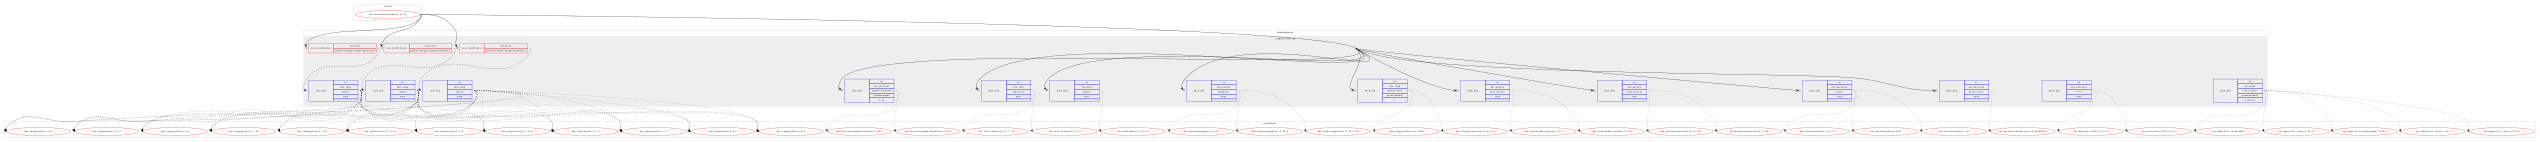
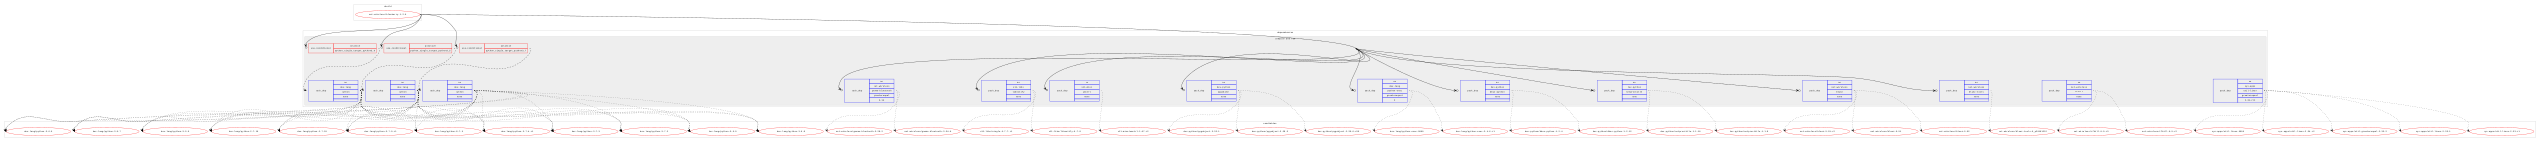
  digraph {
    compound=true
    concentrate=true
    fontname="Liberation Mono"
    fontsize=10
    newrank=true
    rankdir=TB
    ranksep=1.5
    node [color=red fontname="Liberation Mono" fontsize=10]
    edge [arrowhead=vee fontname="Liberation Mono" headport=w style=dotted tailport=e weight=100]
    n1 [label="net-wireless/blueberry-1.2.9" width=4]
    n2 [color=blue label=<<TABLE BORDER="0" CELLBORDER="1" CELLSPACING="0" CELLPADDING="4" WIDTH="220"><TR><TD ROWSPAN="6" CELLPADDING="30">pack_dep</TD></TR><TR><TD WIDTH="110">no</TD></TR><TR><TD>sys-apps</TD></TR><TR><TD>util-linux</TD></TR><TR><TD>greaterequal</TD></TR><TR><TD>2.31_rc1</TD></TR></TABLE>> shape=none]
    n3 [color=blue label=<<TABLE BORDER="0" CELLBORDER="1" CELLSPACING="0" CELLPADDING="4" WIDTH="220"><TR><TD ROWSPAN="6" CELLPADDING="30">pack_dep</TD></TR><TR><TD WIDTH="110">no</TD></TR><TR><TD>net-wireless</TD></TR><TR><TD>rfkill</TD></TR><TR><TD>none</TD></TR><TR><TD></TD></TR></TABLE>> shape=none]
    n4 [color=blue label=<<TABLE BORDER="0" CELLBORDER="1" CELLSPACING="0" CELLPADDING="4" WIDTH="220"><TR><TD ROWSPAN="6" CELLPADDING="30">pack_dep</TD></TR><TR><TD WIDTH="110">no</TD></TR><TR><TD>dev-lang</TD></TR><TR><TD>python</TD></TR><TR><TD>none</TD></TR><TR><TD></TD></TR></TABLE>> shape=none]
    n5 [label=<<TABLE BORDER="0" CELLBORDER="1" CELLSPACING="0" CELLPADDING="4"><TR><TD ROWSPAN="3" CELLPADDING="10">use_conditional</TD></TR><TR><TD>positive</TD></TR><TR><TD>python_single_target_python3_5</TD></TR></TABLE>> shape=none]
    n6 [color=blue label=<<TABLE BORDER="0" CELLBORDER="1" CELLSPACING="0" CELLPADDING="4" WIDTH="220"><TR><TD ROWSPAN="6" CELLPADDING="30">pack_dep</TD></TR><TR><TD WIDTH="110">no</TD></TR><TR><TD>dev-python</TD></TR><TR><TD>pygobject</TD></TR><TR><TD>none</TD></TR><TR><TD></TD></TR></TABLE>> shape=none]
    n7 [color=blue label=<<TABLE BORDER="0" CELLBORDER="1" CELLSPACING="0" CELLPADDING="4" WIDTH="220"><TR><TD ROWSPAN="6" CELLPADDING="30">pack_dep</TD></TR><TR><TD WIDTH="110">no</TD></TR><TR><TD>dev-lang</TD></TR><TR><TD>python</TD></TR><TR><TD>none</TD></TR><TR><TD></TD></TR></TABLE>> shape=none]
    n8 [label=<<TABLE BORDER="0" CELLBORDER="1" CELLSPACING="0" CELLPADDING="4"><TR><TD ROWSPAN="3" CELLPADDING="10">use_conditional</TD></TR><TR><TD>positive</TD></TR><TR><TD>python_single_target_python3_6</TD></TR></TABLE>> shape=none]
    n9 [color=blue label=<<TABLE BORDER="0" CELLBORDER="1" CELLSPACING="0" CELLPADDING="4" WIDTH="220"><TR><TD ROWSPAN="6" CELLPADDING="30">pack_dep</TD></TR><TR><TD WIDTH="110">no</TD></TR><TR><TD>dev-lang</TD></TR><TR><TD>python</TD></TR><TR><TD>none</TD></TR><TR><TD></TD></TR></TABLE>> shape=none]
    n10 [label=<<TABLE BORDER="0" CELLBORDER="1" CELLSPACING="0" CELLPADDING="4"><TR><TD ROWSPAN="3" CELLPADDING="10">use_conditional</TD></TR><TR><TD>positive</TD></TR><TR><TD>python_single_target_python3_7</TD></TR></TABLE>> shape=none]
    n11 [color=blue label=<<TABLE BORDER="0" CELLBORDER="1" CELLSPACING="0" CELLPADDING="4" WIDTH="220"><TR><TD ROWSPAN="6" CELLPADDING="30">pack_dep</TD></TR><TR><TD WIDTH="110">no</TD></TR><TR><TD>dev-lang</TD></TR><TR><TD>python-exec</TD></TR><TR><TD>greaterequal</TD></TR><TR><TD>2</TD></TR></TABLE>> shape=none]
    n12 [color=blue label=<<TABLE BORDER="0" CELLBORDER="1" CELLSPACING="0" CELLPADDING="4" WIDTH="220"><TR><TD ROWSPAN="6" CELLPADDING="30">pack_dep</TD></TR><TR><TD WIDTH="110">no</TD></TR><TR><TD>dev-python</TD></TR><TR><TD>dbus-python</TD></TR><TR><TD>none</TD></TR><TR><TD></TD></TR></TABLE>> shape=none]
    n13 [color=blue label=<<TABLE BORDER="0" CELLBORDER="1" CELLSPACING="0" CELLPADDING="4" WIDTH="220"><TR><TD ROWSPAN="6" CELLPADDING="30">pack_dep</TD></TR><TR><TD WIDTH="110">no</TD></TR><TR><TD>dev-python</TD></TR><TR><TD>setproctitle</TD></TR><TR><TD>none</TD></TR><TR><TD></TD></TR></TABLE>> shape=none]
    n14 [color=blue label=<<TABLE BORDER="0" CELLBORDER="1" CELLSPACING="0" CELLPADDING="4" WIDTH="220"><TR><TD ROWSPAN="6" CELLPADDING="30">pack_dep</TD></TR><TR><TD WIDTH="110">no</TD></TR><TR><TD>net-wireless</TD></TR><TR><TD>bluez</TD></TR><TR><TD>none</TD></TR><TR><TD></TD></TR></TABLE>> shape=none]
    n15 [color=blue label=<<TABLE BORDER="0" CELLBORDER="1" CELLSPACING="0" CELLPADDING="4" WIDTH="220"><TR><TD ROWSPAN="6" CELLPADDING="30">pack_dep</TD></TR><TR><TD WIDTH="110">no</TD></TR><TR><TD>net-wireless</TD></TR><TR><TD>bluez-tools</TD></TR><TR><TD>none</TD></TR><TR><TD></TD></TR></TABLE>> shape=none]
    n16 [color=blue label=<<TABLE BORDER="0" CELLBORDER="1" CELLSPACING="0" CELLPADDING="4" WIDTH="220"><TR><TD ROWSPAN="6" CELLPADDING="30">pack_dep</TD></TR><TR><TD WIDTH="110">no</TD></TR><TR><TD>net-wireless</TD></TR><TR><TD>gnome-bluetooth</TD></TR><TR><TD>greaterequal</TD></TR><TR><TD>3.14</TD></TR></TABLE>> shape=none]
    n17 [color=blue label=<<TABLE BORDER="0" CELLBORDER="1" CELLSPACING="0" CELLPADDING="4" WIDTH="220"><TR><TD ROWSPAN="6" CELLPADDING="30">pack_dep</TD></TR><TR><TD WIDTH="110">no</TD></TR><TR><TD>x11-libs</TD></TR><TR><TD>libnotify</TD></TR><TR><TD>none</TD></TR><TR><TD></TD></TR></TABLE>> shape=none]
    n18 [color=blue label=<<TABLE BORDER="0" CELLBORDER="1" CELLSPACING="0" CELLPADDING="4" WIDTH="220"><TR><TD ROWSPAN="6" CELLPADDING="30">pack_dep</TD></TR><TR><TD WIDTH="110">no</TD></TR><TR><TD>x11-misc</TD></TR><TR><TD>wmctrl</TD></TR><TR><TD>none</TD></TR><TR><TD></TD></TR></TABLE>> shape=none]
    n19 [label="net-wireless/rfkill-0.5-r2" width=4]
    n20 [label="net-wireless/rfkill-0.5-r3" width=4]
    n21 [label="sys-apps/util-linux-2.33-r1" width=4]
    n22 [label="sys-apps/util-linux-2.33.1" width=4]
    n23 [label="sys-apps/util-greaterequal-2.33.2" width=4]
    n24 [label="sys-apps/util-linux-2.34-r2" width=4]
    n25 [label="sys-apps/util-linux-9999" width=4]
    n26 [label="dev-lang/python-2.7.15" width=4]
    n27 [label="dev-lang/python-2.7.16" width=4]
    n28 [label="dev-lang/python-3.5.5" width=4]
    n29 [label="dev-lang/python-3.5.7" width=4]
    n30 [label="dev-lang/python-3.6.5" width=4]
    n31 [label="dev-lang/python-3.6.8" width=4]
    n32 [label="dev-lang/python-3.6.9" width=4]
    n33 [label="dev-lang/python-3.7.2" width=4]
    n34 [label="dev-lang/python-3.7.3" width=4]
    n35 [label="dev-lang/python-3.7.4-r1" width=4]
    n36 [label="dev-lang/python-8.7.5" width=4]
    n37 [label="dev-lang/python-3.7.5-r1" width=4]
    n38 [label="dev-lang/python-exec-2.4.6-r1" width=4]
    n39 [label="dev-lang/python-exec-9999" width=4]
    n40 [label="dev-python/dbus-python-1.2.12" width=4]
    n41 [label="dev-python/dbus-python-1.2.4" width=4]
    n42 [label="dev-python/pygobject-2.28.6-r55" width=4]
    n43 [label="dev-python/pygobject-3.28.3" width=4]
    n44 [label="dev-python/pygobject-3.32.1" width=4]
    n45 [label="dev-python/setproctitle-1.1.10" width=4]
    n46 [label="dev-python/setproctitle-1.1.8" width=4]
    n47 [label="net-wireless/bluez-5.51" width=4]
    n48 [label="net-wireless/bluez-5.51-r2" width=4]
    n49 [label="net-wireless/bluez-5.52" width=4]
    n50 [label="net-wireless/bluez-tools-0_p20161212" width=4]
    n51 [label="net-wireless/gnome-bluetooth-3.28.2" width=4]
    n52 [label="net-wireless/gnome-bluetooth-3.34.0" width=4]
-   n53 [label="x11-libs/libnotify-0.7.7-r1" width=4]
+   n53 [label="x11-libs/single-0.7.7-r1" width=4]
    n54 [label="x11-libs/libnotify-0.7.8" width=4]
    n55 [label="x11-misc/wmctrl-1.07-r2" width=4]
    subgraph cluster_1 {
      color=gray
      label=<<i>ebuild</i>>
      rank=same
      n1
    }
    subgraph cluster_2 {
      color=gray
      label=<<i>dependencies</i>>
      subgraph cluster_3 {
        color=gray
        fillcolor="#eeeeee"
        label=<<i>compile</i>>
        style=filled
      }
      subgraph cluster_4 {
        color=gray
        fillcolor="#eeeeee"
        label=<<i>compile and run</i>>
        style=filled
        subgraph sub_5 {
          color=gray
          fillcolor="#eeeeee"
          label=<<i>compile and run</i>>
          style=filled
          subgraph sub_6 {
            color=gray
            fillcolor="#eeeeee"
            label=<<i>compile and run</i>>
            style=filled
            n2
          }
          subgraph sub_7 {
            color=gray
            fillcolor="#eeeeee"
            label=<<i>compile and run</i>>
            style=filled
            n3
          }
        }
        subgraph sub_8 {
          color=gray
          fillcolor="#eeeeee"
          label=<<i>compile and run</i>>
          style=filled
          n5
          subgraph sub_9 {
            color=gray
            fillcolor="#eeeeee"
            label=<<i>compile and run</i>>
            style=filled
            n4
          }
        }
        subgraph sub_10 {
          color=gray
          fillcolor="#eeeeee"
          label=<<i>compile and run</i>>
          style=filled
          n6
        }
        subgraph sub_11 {
          color=gray
          fillcolor="#eeeeee"
          label=<<i>compile and run</i>>
          style=filled
          n8
          subgraph sub_12 {
            color=gray
            fillcolor="#eeeeee"
            label=<<i>compile and run</i>>
            style=filled
            n7
          }
        }
        subgraph sub_13 {
          color=gray
          fillcolor="#eeeeee"
          label=<<i>compile and run</i>>
          style=filled
          n10
          subgraph sub_14 {
            color=gray
            fillcolor="#eeeeee"
            label=<<i>compile and run</i>>
            style=filled
            n9
          }
        }
        subgraph sub_15 {
          color=gray
          fillcolor="#eeeeee"
          label=<<i>compile and run</i>>
          style=filled
          n11
        }
        subgraph sub_16 {
          color=gray
          fillcolor="#eeeeee"
          label=<<i>compile and run</i>>
          style=filled
          n12
        }
        subgraph sub_17 {
          color=gray
          fillcolor="#eeeeee"
          label=<<i>compile and run</i>>
          style=filled
          n13
        }
        subgraph sub_18 {
          color=gray
          fillcolor="#eeeeee"
          label=<<i>compile and run</i>>
          style=filled
          n14
        }
        subgraph sub_19 {
          color=gray
          fillcolor="#eeeeee"
          label=<<i>compile and run</i>>
          style=filled
          n15
        }
        subgraph sub_20 {
          color=gray
          fillcolor="#eeeeee"
          label=<<i>compile and run</i>>
          style=filled
          n16
        }
        subgraph sub_21 {
          color=gray
          fillcolor="#eeeeee"
          label=<<i>compile and run</i>>
          style=filled
          n17
        }
        subgraph sub_22 {
          color=gray
          fillcolor="#eeeeee"
          label=<<i>compile and run</i>>
          style=filled
          n18
        }
      }
      subgraph cluster_23 {
        color=gray
        fillcolor="#eeeeee"
        label=<<i>run</i>>
        style=filled
      }
    }
    subgraph cluster_24 {
      color=gray
      label=<<i>candidates</i>>
      rank=same
      subgraph sub_25 {
        color=black
        label=<<i>candidates</i>>
        nodesep=1
        rank=same
        n19
        n20
      }
      subgraph sub_26 {
        color=black
        label=<<i>candidates</i>>
        nodesep=1
        rank=same
        n21
        n22
        n23
        n24
        n25
      }
      subgraph sub_27 {
        color=black
        label=<<i>candidates</i>>
        nodesep=1
        rank=same
        n26
        n27
        n28
        n29
        n30
        n31
        n32
        n33
        n34
        n35
        n36
        n37
      }
      subgraph sub_28 {
        color=black
        label=<<i>candidates</i>>
        nodesep=1
        rank=same
        n26
        n27
        n28
        n29
        n30
        n31
        n32
        n33
        n34
        n35
        n36
        n37
      }
      subgraph sub_29 {
        color=black
        label=<<i>candidates</i>>
        nodesep=1
        rank=same
        n26
        n27
        n28
        n29
        n30
        n31
        n32
        n33
        n34
        n35
        n36
        n37
      }
      subgraph sub_30 {
        color=black
        label=<<i>candidates</i>>
        nodesep=1
        rank=same
        n38
        n39
      }
      subgraph sub_31 {
        color=black
        label=<<i>candidates</i>>
        nodesep=1
        rank=same
        n40
        n41
      }
      subgraph sub_32 {
        color=black
        label=<<i>candidates</i>>
        nodesep=1
        rank=same
        n42
        n43
        n44
      }
      subgraph sub_33 {
        color=black
        label=<<i>candidates</i>>
        nodesep=1
        rank=same
        n45
        n46
      }
      subgraph sub_34 {
        color=black
        label=<<i>candidates</i>>
        nodesep=1
        rank=same
        n47
        n48
        n49
      }
      subgraph sub_35 {
        color=black
        label=<<i>candidates</i>>
        nodesep=1
        rank=same
        n50
      }
      subgraph sub_36 {
        color=black
        label=<<i>candidates</i>>
        nodesep=1
        rank=same
        n51
        n52
      }
      subgraph sub_37 {
        color=black
        label=<<i>candidates</i>>
        nodesep=1
        rank=same
        n53
        n54
      }
      subgraph sub_38 {
        color=black
        label=<<i>candidates</i>>
        nodesep=1
        rank=same
        n55
      }
    }
    n1 -> n5 [arrowhead=odotvee style=solid weight=20]
    n1 -> n6 [arrowhead=odotvee style=solid weight=20]
    n1 -> n8 [arrowhead=odotvee style=solid weight=20]
    n1 -> n10 [arrowhead=odotvee style=solid weight=20]
    n1 -> n11 [arrowhead=odotvee style=solid weight=20]
    n1 -> n12 [arrowhead=odotvee style=solid weight=20]
    n1 -> n13 [arrowhead=odotvee style=solid weight=20]
    n1 -> n14 [arrowhead=odotvee style=solid weight=20]
    n1 -> n15 [arrowhead=odotvee style=solid weight=20]
    n1 -> n16 [arrowhead=odotvee style=solid weight=20]
    n1 -> n17 [arrowhead=odotvee style=solid weight=20]
    n1 -> n18 [arrowhead=odotvee style=solid weight=20]
    n2 -> n21
    n2 -> n22
    n2 -> n23
    n2 -> n24
    n2 -> n25
    n3 -> n19
    n3 -> n20
    n4 -> n26
    n4 -> n27
    n4 -> n28
    n4 -> n29
    n4 -> n30
    n4 -> n31
    n4 -> n32
    n4 -> n33
    n4 -> n34
    n4 -> n35
    n4 -> n36
    n4 -> n37
    n5 -> n4 [style=dashed weight=20]
    n6 -> n42
    n6 -> n43
    n6 -> n44
    n7 -> n26
    n7 -> n27
    n7 -> n28
    n7 -> n29
    n7 -> n30
    n7 -> n31
    n7 -> n32
    n7 -> n33
    n7 -> n34
    n7 -> n35
    n7 -> n36
    n7 -> n37
    n8 -> n7 [style=dashed weight=20]
    n9 -> n26
    n9 -> n27
    n9 -> n28
    n9 -> n29
    n9 -> n30
    n9 -> n31
    n9 -> n32
    n9 -> n33
    n9 -> n34
    n9 -> n35
    n9 -> n36
    n9 -> n37
    n10 -> n9 [style=dashed weight=20]
    n11 -> n38
    n11 -> n39
    n12 -> n40
    n12 -> n41
    n13 -> n45
    n13 -> n46
    n14 -> n47
    n14 -> n48
    n14 -> n49
    n15 -> n50
    n16 -> n51
    n16 -> n52
    n17 -> n53
    n17 -> n54
    n18 -> n55
  }
